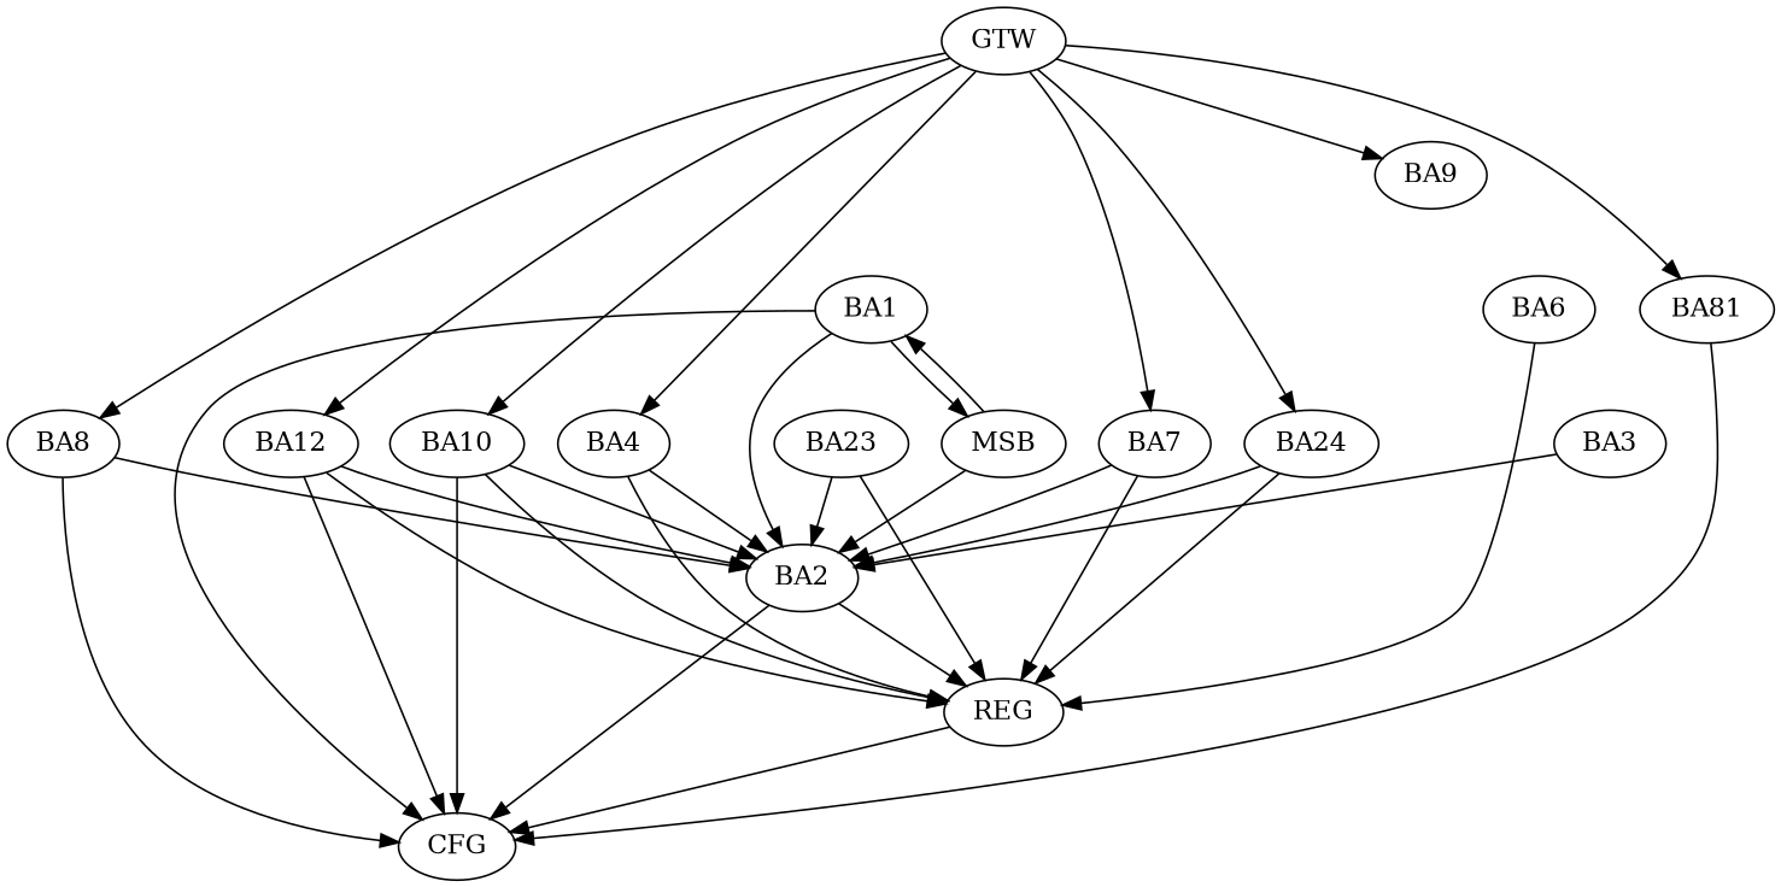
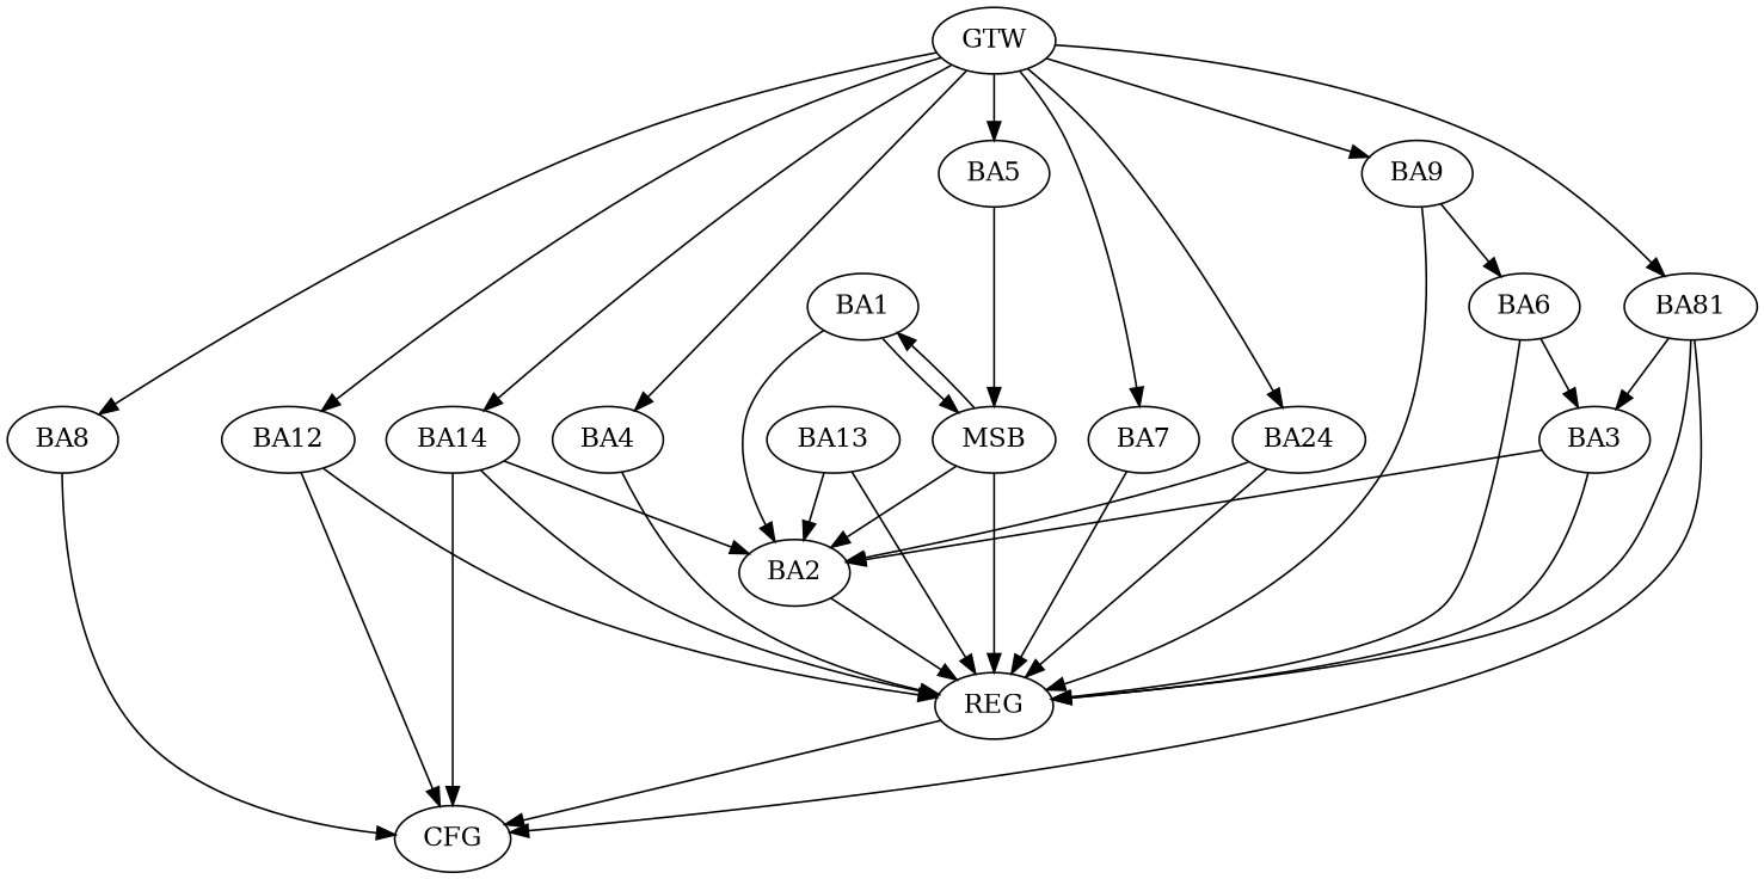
  strict digraph {
    n1 [label=BA1]
    n2 [label=BA2]
    n3 [label=MSB]
    n4 [label=CFG]
    n5 [label=REG]
    n6 [label=BA3]
    n7 [label=BA4]
+   n8 [label=BA5]
    n9 [label=BA6]
    n10 [label=BA7]
    n11 [label=BA8]
    n12 [label=BA9]
-   n13 [label=BA10]
+   n13 [label=BA14]
    n14 [label=BA81]
    n15 [label=BA12]
-   n16 [label=BA23]
+   n16 [label=BA13]
    n17 [label=BA24]
    n18 [label=GTW]
    n1 -> n2
    n1 -> n3
-   n1 -> n4
-   n2 -> n4
    n2 -> n5
    n3 -> n1
    n3 -> n2
+   n3 -> n5
    n5 -> n4
    n6 -> n2
-   n7 -> n2
+   n6 -> n5
    n7 -> n5
+   n8 -> n3
    n9 -> n5
-   n10 -> n2
+   n9 -> n6
    n10 -> n5
-   n11 -> n2
    n11 -> n4
+   n12 -> n5
+   n12 -> n9
    n13 -> n2
    n13 -> n4
    n13 -> n5
    n14 -> n4
-   n15 -> n2
+   n14 -> n5
+   n14 -> n6
    n15 -> n4
    n15 -> n5
    n16 -> n2
    n16 -> n5
    n17 -> n2
    n17 -> n5
    n18 -> n7
+   n18 -> n8
    n18 -> n10
    n18 -> n11
    n18 -> n12
    n18 -> n13
    n18 -> n14
    n18 -> n15
    n18 -> n17
  }
